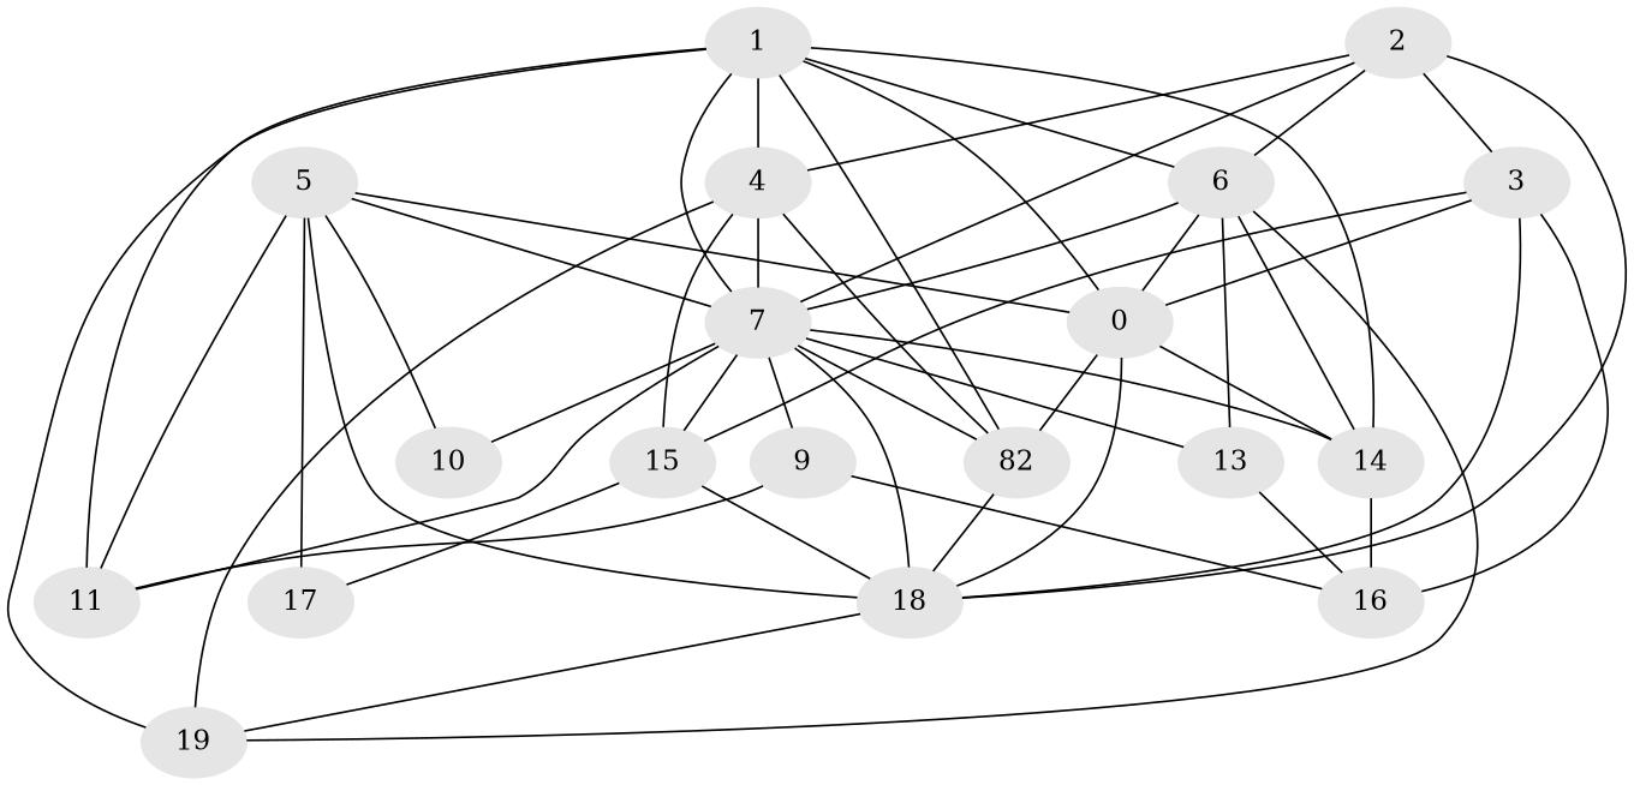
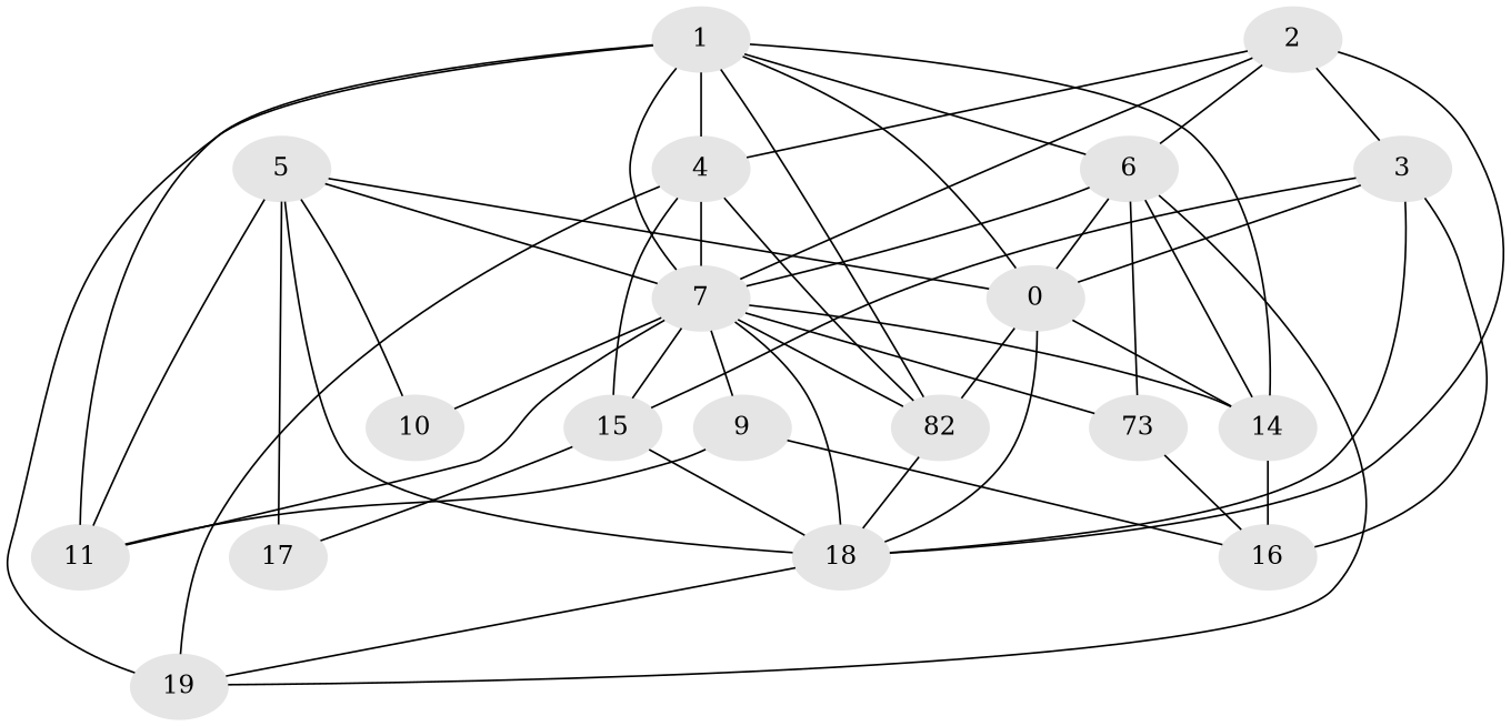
  graph {
    node [color=gray90 style=filled]
    edge [weight=1.0]
    1
    4
    6
    7
    n5 [label=0]
    11
    n7 [label=82]
    14
    19
    15
-   13
+   13 [label=73]
    18
    10
    9
    16
    2
    3
    17
    5
    1 -- 4
    1 -- 6
    1 -- 7
    1 -- n5
    1 -- 11 [weight=2.0]
    1 -- n7
    1 -- 14 [weight=3.0]
    1 -- 19 [weight=3.0]
    4 -- 7 [weight=2.0]
    4 -- n7
    4 -- 19
    4 -- 15 [weight=3.0]
    6 -- 7 [weight=2.0]
    6 -- n5
    6 -- 14
    6 -- 19
    6 -- 13
    7 -- 11 [weight=2.0]
    7 -- n7
    7 -- 14
    7 -- 15 [weight=3.0]
    7 -- 13
    7 -- 18 [weight=2.0]
    7 -- 10 [weight=3.0]
    7 -- 9
    n5 -- n7
    n5 -- 14
    n5 -- 18
    n7 -- 18
    14 -- 16
    15 -- 18
    15 -- 17
    13 -- 16
    18 -- 19 [weight=2.0]
    9 -- 11
    9 -- 16
    2 -- 4
    2 -- 6
    2 -- 7
    2 -- 18 [weight=2.0]
    2 -- 3
    3 -- n5
    3 -- 15
    3 -- 18
    3 -- 16 [weight=2.0]
    5 -- 7
    5 -- n5
    5 -- 11
    5 -- 18
    5 -- 10
    5 -- 17 [weight=3.0]
  }
